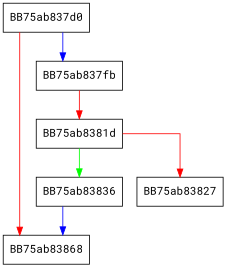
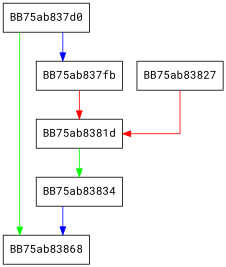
  digraph {
    fontname="Roboto Mono"
    splines=ortho
    node [fontname="Roboto Mono" shape=box]
    edge [color=green fontname="Roboto Mono"]
    n1 [label=BB75ab83868]
    BB75ab837d0
    BB75ab837fb
    BB75ab8381d
-   BB75ab83836
+   BB75ab83836 [label=BB75ab83834]
    BB75ab83827
-   BB75ab837d0 -> n1 [color=red]
+   BB75ab837d0 -> n1
    BB75ab837d0 -> BB75ab837fb [color=blue]
    BB75ab837fb -> BB75ab8381d [color=red]
    BB75ab8381d -> BB75ab83836
-   BB75ab8381d -> BB75ab83827 [color=red]
+   BB75ab83827 -> BB75ab8381d [color=red]
    BB75ab83836 -> n1 [color=blue]
  }
